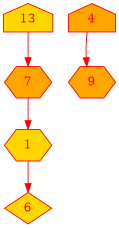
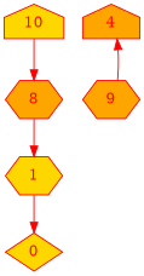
  digraph {
    node [color=red fillcolor=gold fontcolor=red shape=hexagon style=filled]
    edge [color=red]
-   0 [shape=diamond label=6]
+   0 [shape=diamond]
    4 [fillcolor=orange shape=house]
    9 [fillcolor=orange]
    n4 [label=1]
-   7 [fillcolor=orange]
-   10 [shape=house label=13]
-   4 -> 9
+   7 [fillcolor=orange label=8]
+   10 [shape=house]
+   9 -> 4
    n4 -> 0
    7 -> n4
    10 -> 7
  }
